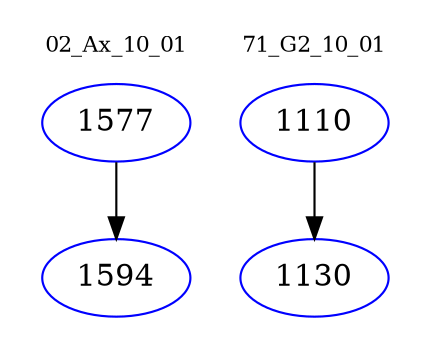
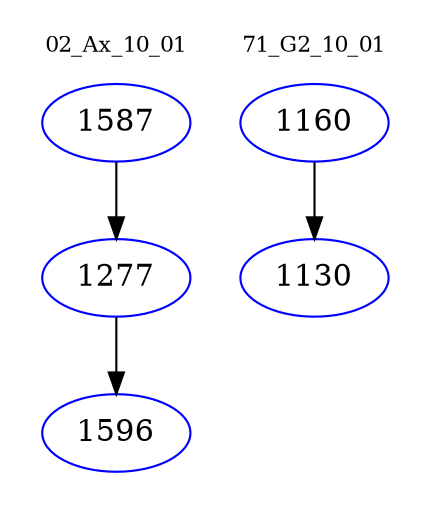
  digraph {
    node [color=blue]
    edge [color=black]
-   n2 [label=1577]
-   n3 [label=1594]
-   n4 [label=1110]
+   n1 [label=1587]
+   n2 [label=1277]
+   n3 [label=1596]
+   n4 [label=1160]
    n5 [label=1130]
    subgraph cluster_1 {
      color=white
      fontsize=10
      label="02_Ax_10_01"
+     n1
      n2
      n3
    }
    subgraph cluster_2 {
      color=white
      fontsize=10
      label="71_G2_10_01"
      n4
      n5
    }
+   n1 -> n2
    n2 -> n3
    n4 -> n5
  }
